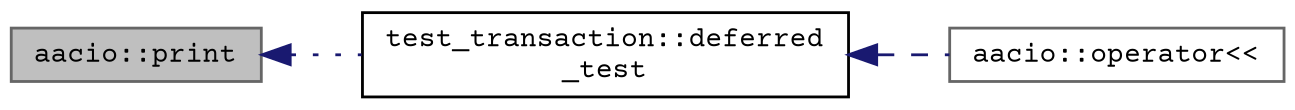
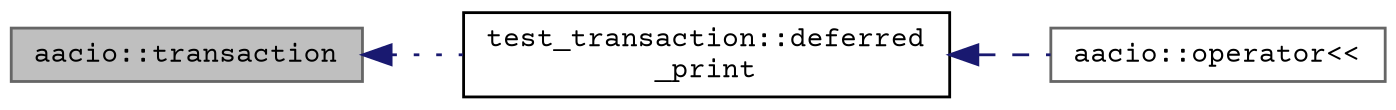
  digraph {
    fontname="Courier Prime"
    rankdir=LR
    node [color=gray40 fillcolor=white fontname="Courier Prime" fontsize=10 shape=record style=filled]
    edge [color=midnightblue dir=back fontname="Courier Prime" fontsize=10 labelfontname=Helvetica labelfontsize=10]
-   n1 [fillcolor=grey75 fontcolor=black height=0.2 label="aacio::print" width=0.4]
-   n2 [color=black height=0.2 label="test_transaction::deferred\l_test" width=0.4]
+   n1 [fillcolor=grey75 fontcolor=black height=0.2 label="aacio::transaction" width=0.4]
+   n2 [color=black height=0.2 label="test_transaction::deferred\l_print" width=0.4]
    n3 [height=0.2 label="aacio::operator\<\<" width=0.4]
    n1 -> n2 [style=dotted]
    n2 -> n3 [style=dashed]
  }
